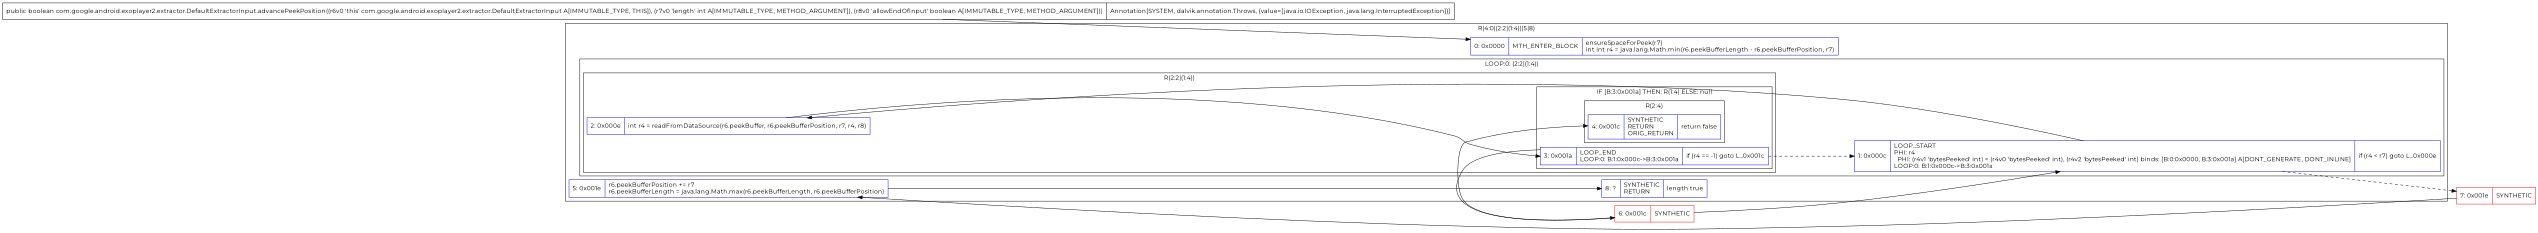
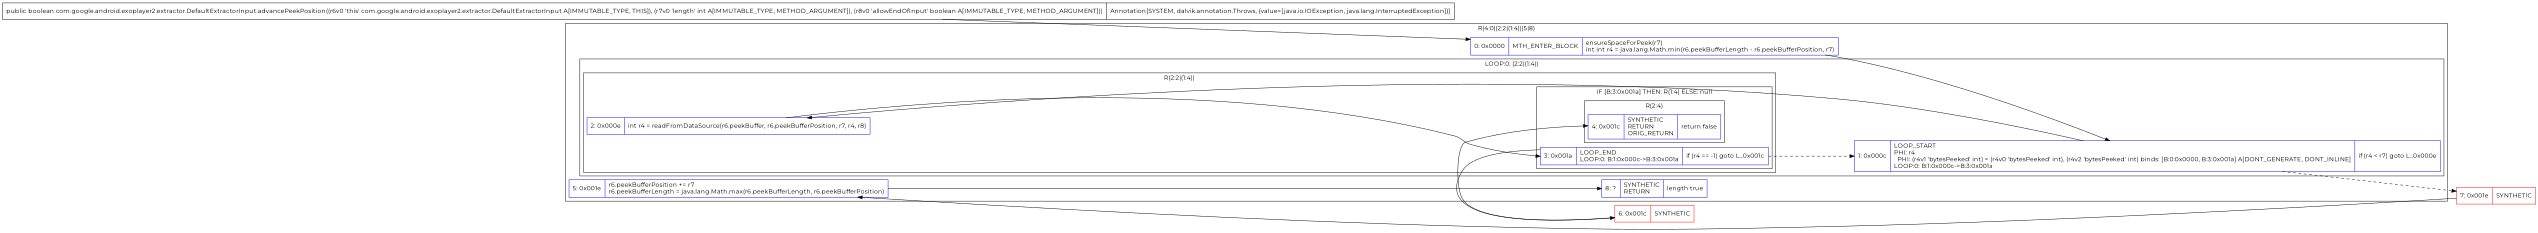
  digraph {
    fontname=Montserrat
    rankdir=LR
    node [color=blue fontname=Montserrat shape=record]
    edge [fontname=Montserrat]
    n1 [label="{4\:\ 0x001c|SYNTHETIC\lRETURN\lORIG_RETURN\l|return false\l}"]
    n2 [label="{3\:\ 0x001a|LOOP_END\lLOOP:0: B:1:0x000c\-\>B:3:0x001a\l|if (r4 == \-1) goto L_0x001c\l}"]
    n3 [label="{2\:\ 0x000e|int r4 = readFromDataSource(r6.peekBuffer, r6.peekBufferPosition, r7, r4, r8)\l}"]
    n4 [label="{1\:\ 0x000c|LOOP_START\lPHI: r4 \l  PHI: (r4v1 'bytesPeeked' int) = (r4v0 'bytesPeeked' int), (r4v2 'bytesPeeked' int) binds: [B:0:0x0000, B:3:0x001a] A[DONT_GENERATE, DONT_INLINE]\lLOOP:0: B:1:0x000c\-\>B:3:0x001a\l|if (r4 \< r7) goto L_0x000e\l}"]
    n5 [label="{0\:\ 0x0000|MTH_ENTER_BLOCK\l|ensureSpaceForPeek(r7)\lint int r4 = java.lang.Math.min(r6.peekBufferLength \- r6.peekBufferPosition, r7)\l}"]
    n6 [label="{5\:\ 0x001e|r6.peekBufferPosition += r7\lr6.peekBufferLength = java.lang.Math.max(r6.peekBufferLength, r6.peekBufferPosition)\l}"]
    n7 [label="{8\:\ ?|SYNTHETIC\lRETURN\l|length true\l}"]
    n8 [color=red label="{6\:\ 0x001c|SYNTHETIC\l}"]
    n9 [color=red label="{7\:\ 0x001e|SYNTHETIC\l}"]
    n10 [label="{public boolean com.google.android.exoplayer2.extractor.DefaultExtractorInput.advancePeekPosition((r6v0 'this' com.google.android.exoplayer2.extractor.DefaultExtractorInput A[IMMUTABLE_TYPE, THIS]), (r7v0 'length' int A[IMMUTABLE_TYPE, METHOD_ARGUMENT]), (r8v0 'allowEndOfInput' boolean A[IMMUTABLE_TYPE, METHOD_ARGUMENT]))  | Annotation[SYSTEM, dalvik.annotation.Throws, \{value=[java.io.IOException, java.lang.InterruptedException]\}]\l}" color=""]
    subgraph cluster_1 {
      label="R(4:0|(2:2|(1:4))|5|8)"
      n5
      n6
      n7
      subgraph cluster_2 {
        label="LOOP:0: (2:2|(1:4))"
        n4
        subgraph cluster_3 {
          label="R(2:2|(1:4))"
          n3
          subgraph cluster_4 {
            label="IF [B:3:0x001a] THEN: R(1:4) ELSE: null"
            n2
            subgraph cluster_5 {
              label="R(2:4)"
              n1
            }
          }
        }
      }
    }
    n2 -> n4 [style=dashed]
    n2 -> n8
    n3 -> n2
    n4 -> n3
    n4 -> n9 [style=dashed]
-   n8 -> n4
+   n5 -> n4
    n6 -> n7
    n8 -> n1
    n9 -> n6
    n10 -> n5
  }
